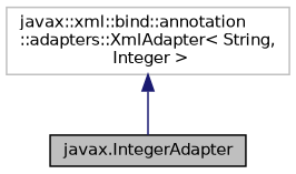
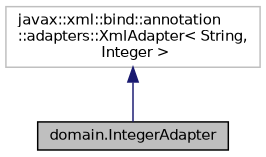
  digraph {
    node [fontname=Helvetica fontsize=10 shape=record style=filled]
-   n1 [color=black fillcolor=grey75 fontcolor=black height=0.2 label="javax.IntegerAdapter" width=0.4]
+   n1 [color=black fillcolor=grey75 fontcolor=black height=0.2 label="domain.IntegerAdapter" width=0.4]
    n2 [color=grey75 fillcolor=white height=0.2 label="javax::xml::bind::annotation\l::adapters::XmlAdapter\< String,\l Integer \>" width=0.4]
    n2 -> n1 [color=midnightblue dir=back fontname=Helvetica fontsize=10 labelfontname=Helvetica labelfontsize=10 style=solid]
  }
